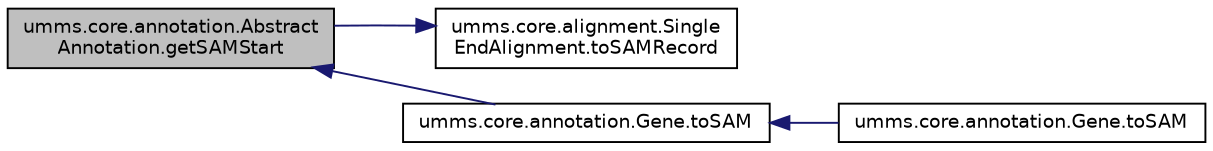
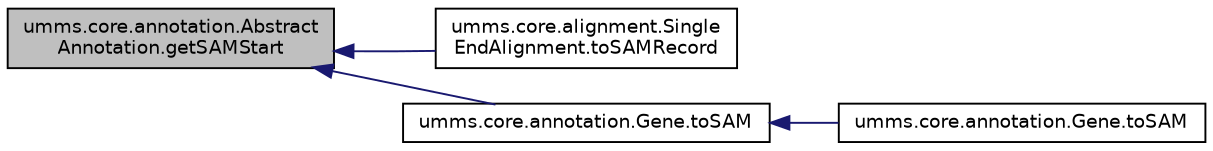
  digraph {
    rankdir=LR
    node [color=black fillcolor=white fontname=Helvetica fontsize=10 shape=record style=filled]
    edge [color=midnightblue dir=back fontname=Helvetica fontsize=10 labelfontname=Helvetica labelfontsize=10 style=solid]
    n1 [fillcolor=grey75 fontcolor=black height=0.2 label="umms.core.annotation.Abstract\lAnnotation.getSAMStart" width=0.4]
    n2 [height=0.2 label="umms.core.alignment.Single\lEndAlignment.toSAMRecord" width=0.4]
    n3 [height=0.2 label="umms.core.annotation.Gene.toSAM" width=0.4]
    n4 [height=0.2 label="umms.core.annotation.Gene.toSAM" width=0.4]
-   n2 -> n1
+   n1 -> n2
    n1 -> n3
    n3 -> n4
  }
